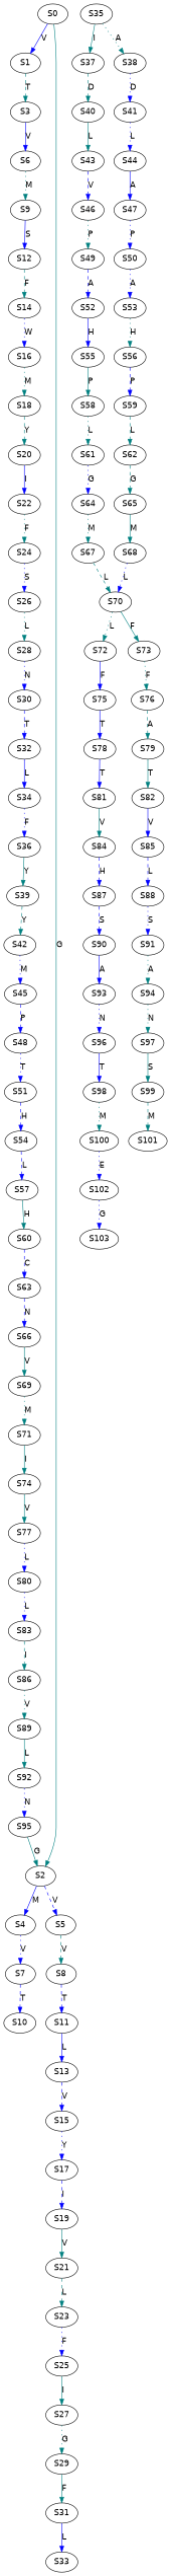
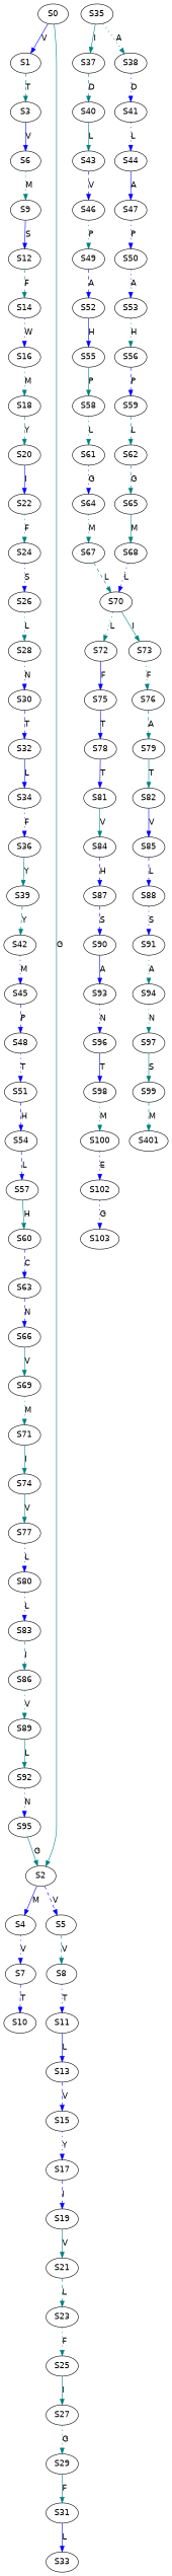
  strict digraph {
    fontname="DejaVu Sans"
    node [fontname="DejaVu Sans"]
    edge [color=blue fontname="DejaVu Sans" style=dotted]
    S0
    S1
    S2
    S3
    S4
    S5
    S6
    S7
    S8
    S9
    S10
    S11
    S12
    S13
    S14
    S15
    S16
    S17
    S18
    S19
    S20
    S21
    S22
    S23
    S24
    S25
    S26
    S27
    S28
    S29
    S30
    S31
    S32
    S33
    S34
    S36
    S35
    S37
    S38
    S39
    S40
    S41
    S42
    S43
    S44
    S45
    S46
    S47
    S48
    S49
    S50
    S51
    S52
    S53
    S54
    S55
    S56
    S57
    S58
    S59
    S60
    S61
    S62
    S63
    S64
    S65
    S66
    S67
    S68
    S69
    S70
    S71
    S72
    S73
    S74
    S75
    S76
    S77
    S78
    S79
    S80
    S81
    S82
    S83
    S84
    S85
    S86
    S87
    S88
    S89
    S90
    S91
    S92
    S93
    S94
    S95
    S96
    S97
    S98
    S99
    S100
-   S101
+   S101 [label=S401]
    S102
    S103
    S0 -> S1 [label=V style=solid]
    S0 -> S2 [color=teal label=G style=solid]
    S1 -> S3 [color=teal label=T style=dashed]
    S2 -> S4 [label=M style=solid]
    S2 -> S5 [label=V style=dashed]
    S3 -> S6 [label=V style=solid]
    S4 -> S7 [label=V]
    S5 -> S8 [color=teal label=V style=dashed]
    S6 -> S9 [color=teal label=M]
    S7 -> S10 [label=T style=dashed]
-   S8 -> S11 [label=T style=dashed]
+   S8 -> S11 [label=T]
    S9 -> S12 [label=S style=solid]
    S11 -> S13 [label=L style=solid]
    S12 -> S14 [color=teal label=F style=dashed]
    S13 -> S15 [label=V style=dashed]
    S14 -> S16 [label=W]
    S15 -> S17 [label=Y]
    S16 -> S18 [color=teal label=M]
    S17 -> S19 [label=I style=dashed]
    S18 -> S20 [color=teal label=Y style=dashed]
    S19 -> S21 [color=teal label=V style=solid]
    S20 -> S22 [label=I style=solid]
    S21 -> S23 [color=teal label=L style=dashed]
    S22 -> S24 [color=teal label=F]
-   S23 -> S25 [label=F]
+   S23 -> S25 [color=teal label=F]
    S24 -> S26 [label=S]
    S25 -> S27 [color=teal label=I style=solid]
    S26 -> S28 [color=teal label=L]
    S27 -> S29 [color=teal label=G]
    S28 -> S30 [label=N]
    S29 -> S31 [color=teal label=F style=solid]
    S30 -> S32 [label=T style=dashed]
    S31 -> S33 [label=L style=solid]
    S32 -> S34 [label=L style=solid]
    S34 -> S36 [label=F]
    S36 -> S39 [color=teal label=Y style=solid]
    S35 -> S37 [color=teal label=I style=solid]
    S35 -> S38 [color=teal label=A]
    S37 -> S40 [color=teal label=D style=dashed]
    S38 -> S41 [label=D]
    S39 -> S42 [color=teal label=Y style=dashed]
    S40 -> S43 [color=teal label=L style=solid]
    S41 -> S44 [label=L]
    S42 -> S45 [label=M]
    S43 -> S46 [label=V style=dashed]
    S44 -> S47 [label=A style=solid]
    S45 -> S48 [label=P style=dashed]
    S46 -> S49 [color=teal label=P]
    S47 -> S50 [label=P]
    S48 -> S51 [label=T]
    S49 -> S52 [label=A style=dashed]
    S50 -> S53 [label=A]
    S51 -> S54 [label=H style=dashed]
    S52 -> S55 [label=H style=solid]
    S53 -> S56 [color=teal label=H]
    S54 -> S57 [label=L style=dashed]
    S55 -> S58 [color=teal label=P style=solid]
    S56 -> S59 [label=P style=dashed]
    S57 -> S60 [color=teal label=H style=solid]
    S58 -> S61 [color=teal label=L]
    S59 -> S62 [color=teal label=L style=dashed]
    S60 -> S63 [label=C style=dashed]
    S61 -> S64 [label=G]
    S62 -> S65 [color=teal label=G style=dashed]
    S63 -> S66 [label=N style=dashed]
    S64 -> S67 [color=teal label=M]
    S65 -> S68 [color=teal label=M style=solid]
    S66 -> S69 [color=teal label=V style=solid]
    S67 -> S70 [color=teal label=L style=dashed]
    S68 -> S70 [label=L]
    S69 -> S71 [color=teal label=M]
    S70 -> S72 [color=teal label=L]
-   S70 -> S73 [color=teal label=F style=solid]
+   S70 -> S73 [color=teal label=I style=solid]
    S71 -> S74 [color=teal label=I style=solid]
    S72 -> S75 [label=F style=solid]
    S73 -> S76 [color=teal label=F]
    S74 -> S77 [color=teal label=V style=solid]
    S75 -> S78 [label=T style=solid]
    S76 -> S79 [color=teal label=A style=dashed]
    S77 -> S80 [label=L]
    S78 -> S81 [label=T style=solid]
    S79 -> S82 [color=teal label=T style=solid]
    S80 -> S83 [label=L]
    S81 -> S84 [color=teal label=V style=solid]
    S82 -> S85 [label=V style=solid]
    S83 -> S86 [color=teal label=I style=dashed]
    S84 -> S87 [label=H style=dashed]
    S85 -> S88 [label=L style=dashed]
    S86 -> S89 [color=teal label=V]
    S87 -> S90 [label=S style=dashed]
    S88 -> S91 [label=S]
    S89 -> S92 [color=teal label=L style=solid]
    S90 -> S93 [label=A style=solid]
    S91 -> S94 [color=teal label=A]
    S92 -> S95 [label=N]
    S93 -> S96 [label=N]
    S94 -> S97 [color=teal label=N]
    S95 -> S2 [color=teal label=G style=solid]
    S96 -> S98 [label=T style=solid]
    S97 -> S99 [color=teal label=S style=solid]
    S98 -> S100 [color=teal label=M]
    S99 -> S101 [color=teal label=M style=dashed]
    S100 -> S102 [label=E]
    S102 -> S103 [label=G]
  }
